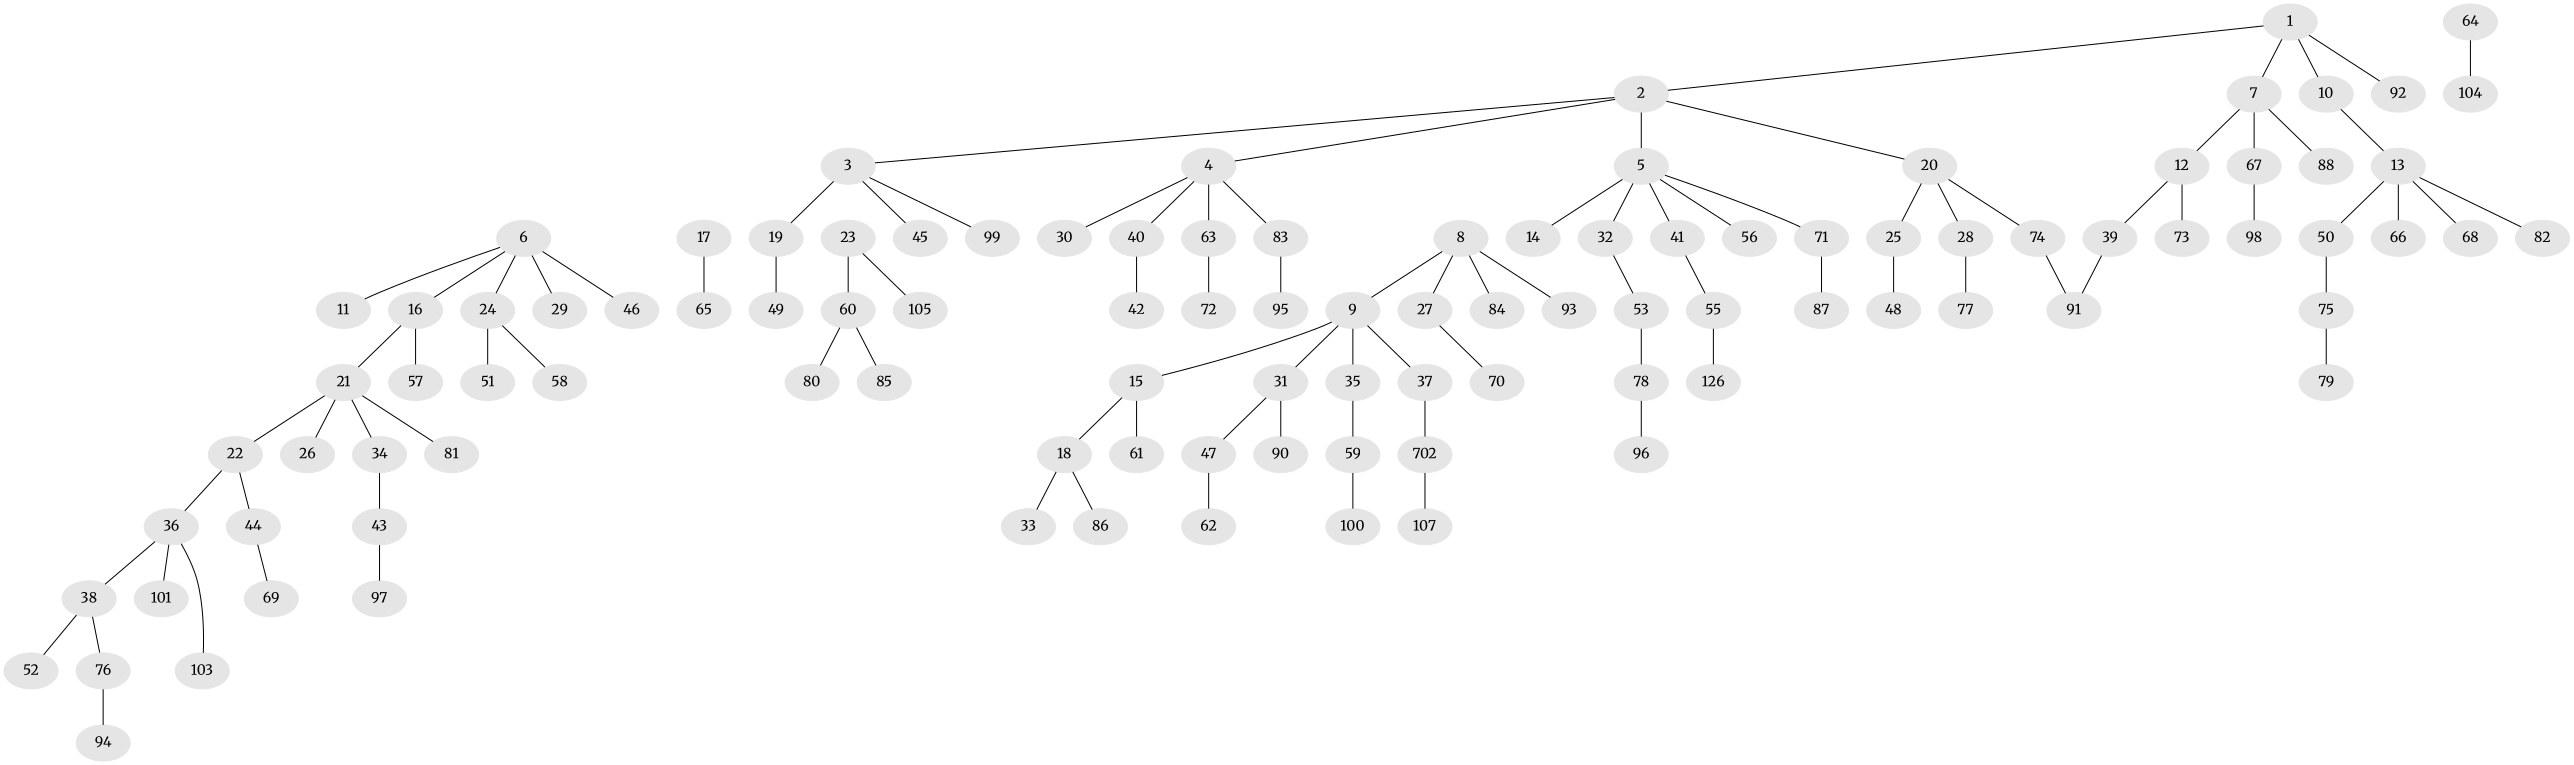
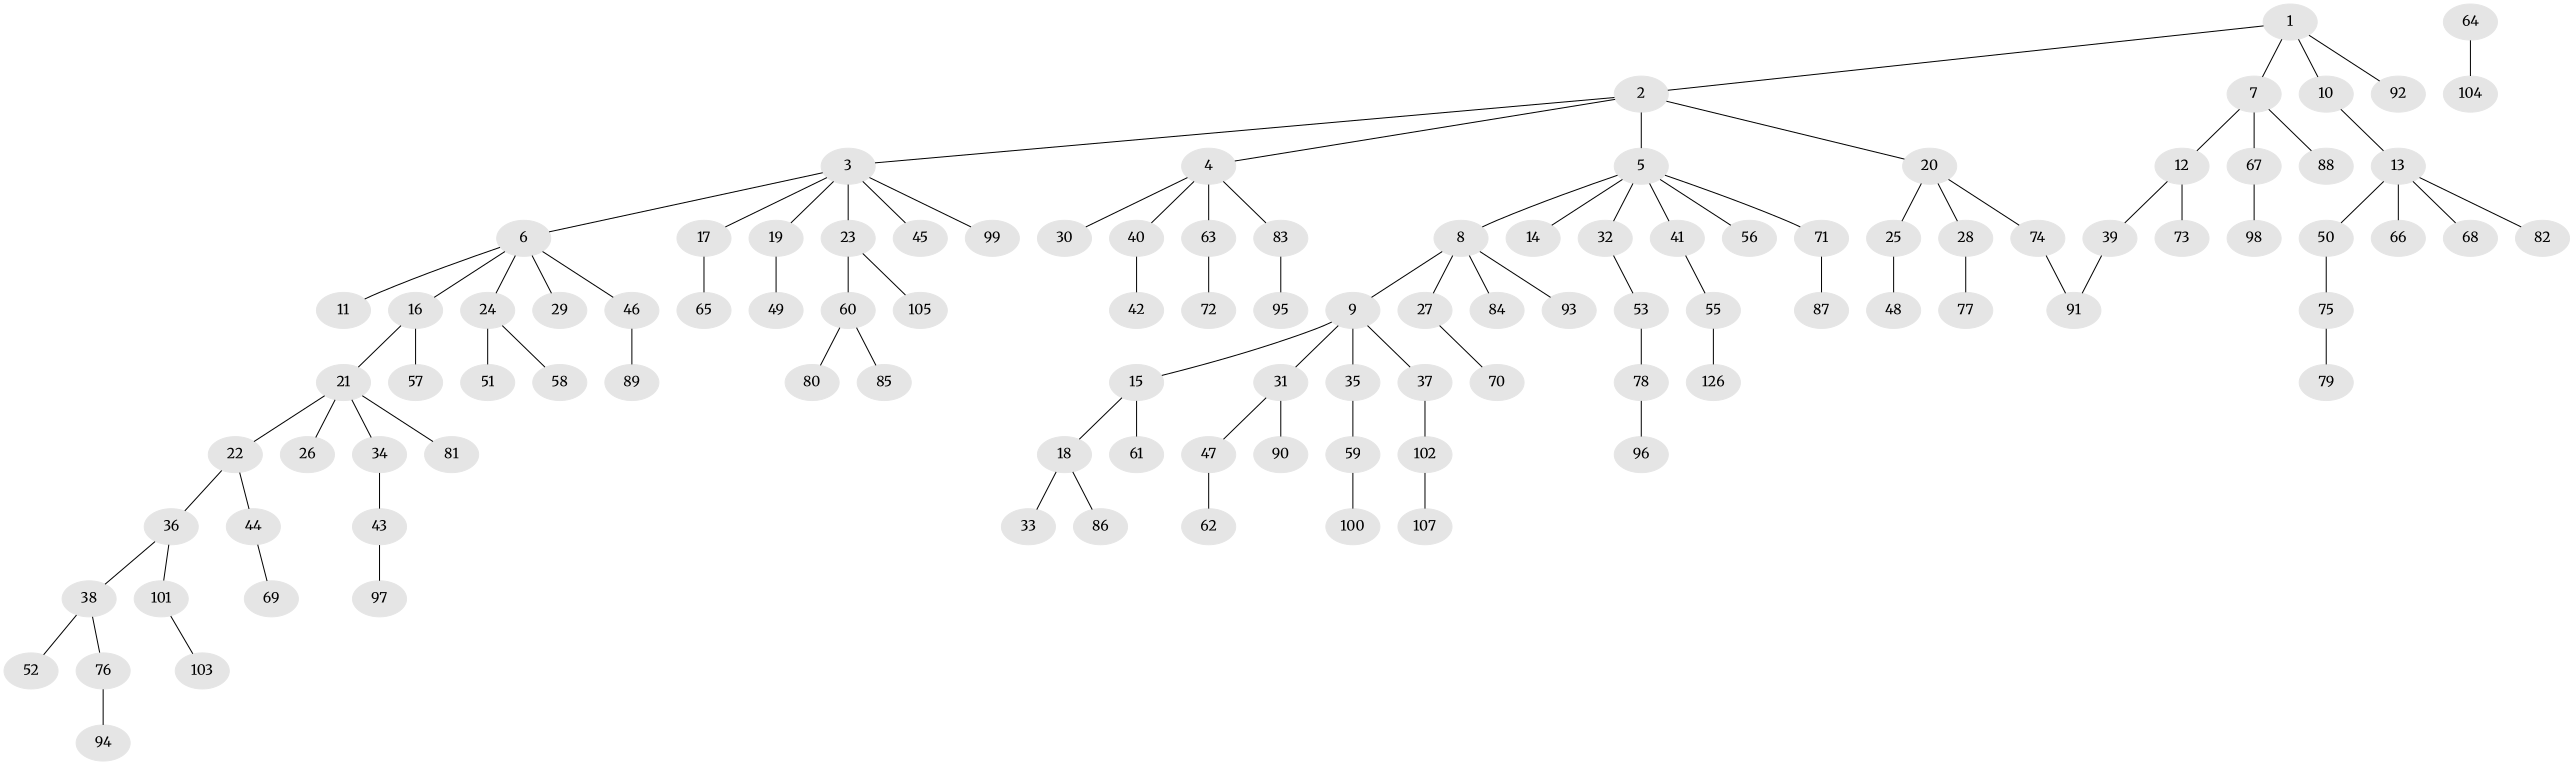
  graph {
    fontname=Merriweather
    node [color=gray90 fontname=Merriweather style=filled]
    edge [fontname=Merriweather]
    1
    2
    7
    10
    92
    3
    4
    5
    20
    12
    67
    88
    13
    6
    17
    19
    23
    45
    99
    30
    40
    63
    83
    8
    14
    32
    41
    56
    71
    25
    28
    74
    11
    16
    24
    29
    46
    65
    49
    60
    105
    42
    72
    95
    9
    27
    84
    93
    53
    55
    87
    21
    57
    51
    58
+   89
    39
    73
    98
    15
    31
    35
    37
    70
    18
    61
    47
    90
    59
-   102 [label=702]
+   102
    50
    66
    68
    82
    91
    75
    33
    86
    22
    26
    34
    81
    48
    77
    36
    44
    43
    38
    101
    103
    69
    80
    85
    62
    78
    97
    100
    52
    76
    107
    94
    64
    104
    n104 [label=126]
    79
    96
    1 -- 2
    1 -- 7
    1 -- 10
    1 -- 92
    2 -- 3
    2 -- 4
    2 -- 5
    2 -- 20
    7 -- 12
    7 -- 67
    7 -- 88
    10 -- 13
+   3 -- 6
+   3 -- 17
    3 -- 19
+   3 -- 23
    3 -- 45
    3 -- 99
    4 -- 30
    4 -- 40
    4 -- 63
    4 -- 83
+   5 -- 8
    5 -- 14
    5 -- 32
    5 -- 41
    5 -- 56
    5 -- 71
    20 -- 25
    20 -- 28
    20 -- 74
    12 -- 39
    12 -- 73
    67 -- 98
    13 -- 50
    13 -- 66
    13 -- 68
    13 -- 82
    6 -- 11
    6 -- 16
    6 -- 24
    6 -- 29
    6 -- 46
    17 -- 65
    19 -- 49
    23 -- 60
    23 -- 105
    40 -- 42
    63 -- 72
    83 -- 95
    8 -- 9
    8 -- 27
    8 -- 84
    8 -- 93
    32 -- 53
    41 -- 55
    71 -- 87
    25 -- 48
    28 -- 77
    74 -- 91
    16 -- 21
    16 -- 57
    24 -- 51
    24 -- 58
+   46 -- 89
    60 -- 80
    60 -- 85
    9 -- 15
    9 -- 31
    9 -- 35
    9 -- 37
    27 -- 70
    53 -- 78
    55 -- n104
    21 -- 22
    21 -- 26
    21 -- 34
    21 -- 81
    39 -- 91
    15 -- 18
    15 -- 61
    31 -- 47
    31 -- 90
    35 -- 59
    37 -- 102
    18 -- 33
    18 -- 86
    47 -- 62
    59 -- 100
    102 -- 107
    50 -- 75
    75 -- 79
    22 -- 36
    22 -- 44
    34 -- 43
    36 -- 38
    36 -- 101
-   36 -- 103
+   101 -- 103
    44 -- 69
    43 -- 97
    38 -- 52
    38 -- 76
    78 -- 96
    76 -- 94
    64 -- 104
  }
